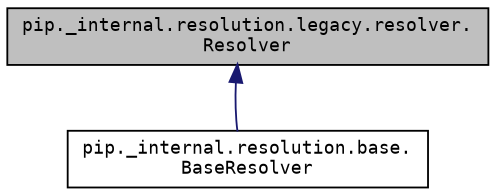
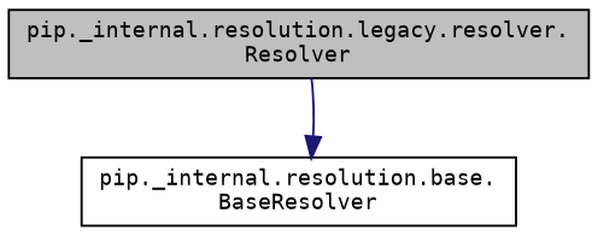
  digraph {
    fontname="DejaVu Sans Mono"
    node [color=black fontname="DejaVu Sans Mono" fontsize=10 shape=record style=filled]
    n1 [fillcolor=grey75 fontcolor=black height=0.2 label="pip._internal.resolution.legacy.resolver.\lResolver" width=0.4]
    n2 [fillcolor=white height=0.2 label="pip._internal.resolution.base.\lBaseResolver" width=0.4]
-   n1 -> n2 [color=midnightblue dir=back fontname="DejaVu Sans Mono" fontsize=10 labelfontname=Helvetica labelfontsize=10 style=solid]
+   n2 -> n1 [color=midnightblue dir=back fontname="DejaVu Sans Mono" fontsize=10 labelfontname=Helvetica labelfontsize=10 style=solid]
  }
